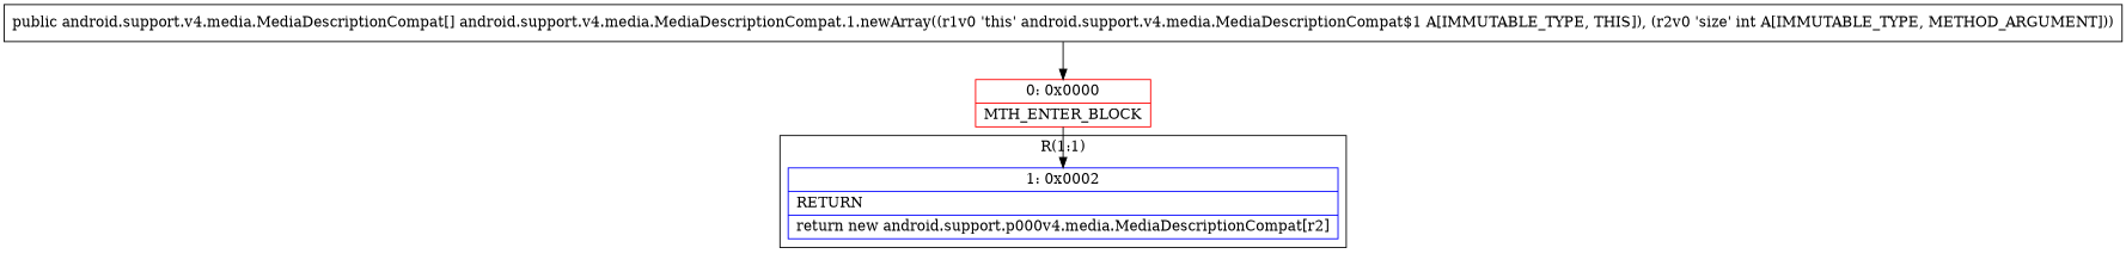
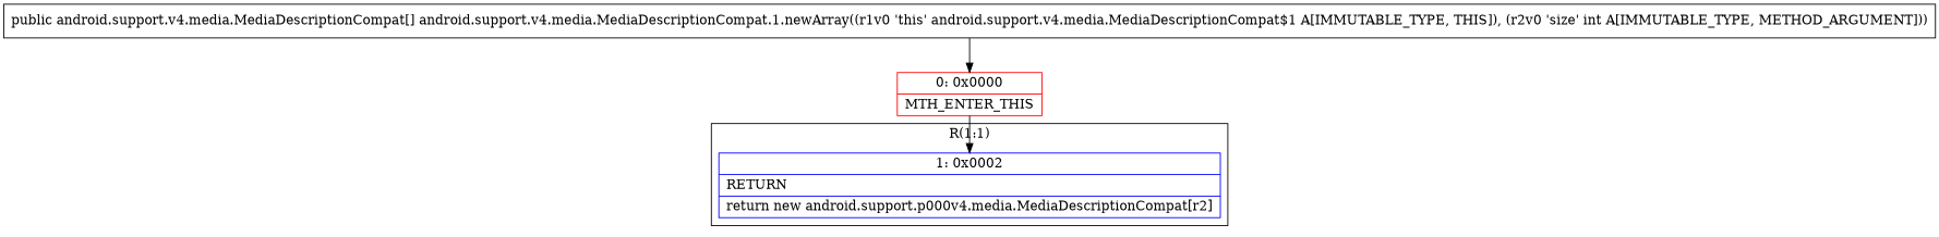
  digraph {
    node [shape=record]
    n1 [color=blue label="{1\:\ 0x0002|RETURN\l|return new android.support.p000v4.media.MediaDescriptionCompat[r2]\l}"]
-   n2 [color=red label="{0\:\ 0x0000|MTH_ENTER_BLOCK\l}"]
+   n2 [color=red label="{0\:\ 0x0000|MTH_ENTER_THIS\l}"]
    n3 [label="{public android.support.v4.media.MediaDescriptionCompat[] android.support.v4.media.MediaDescriptionCompat.1.newArray((r1v0 'this' android.support.v4.media.MediaDescriptionCompat$1 A[IMMUTABLE_TYPE, THIS]), (r2v0 'size' int A[IMMUTABLE_TYPE, METHOD_ARGUMENT])) }"]
    subgraph cluster_1 {
      label="R(1:1)"
      n1
    }
    n2 -> n1
    n3 -> n2
  }
